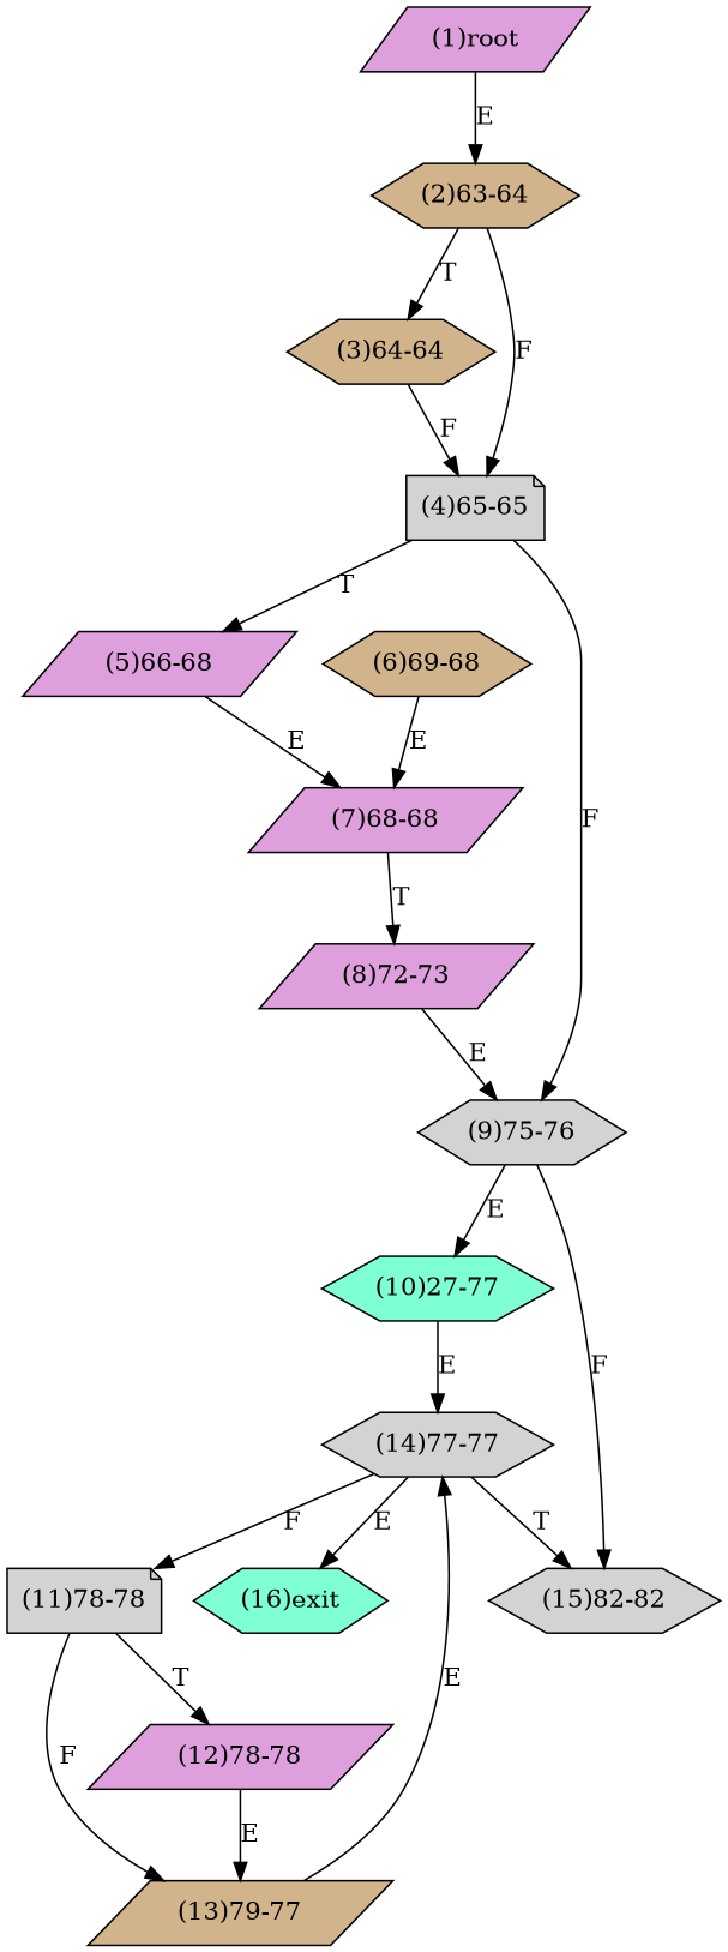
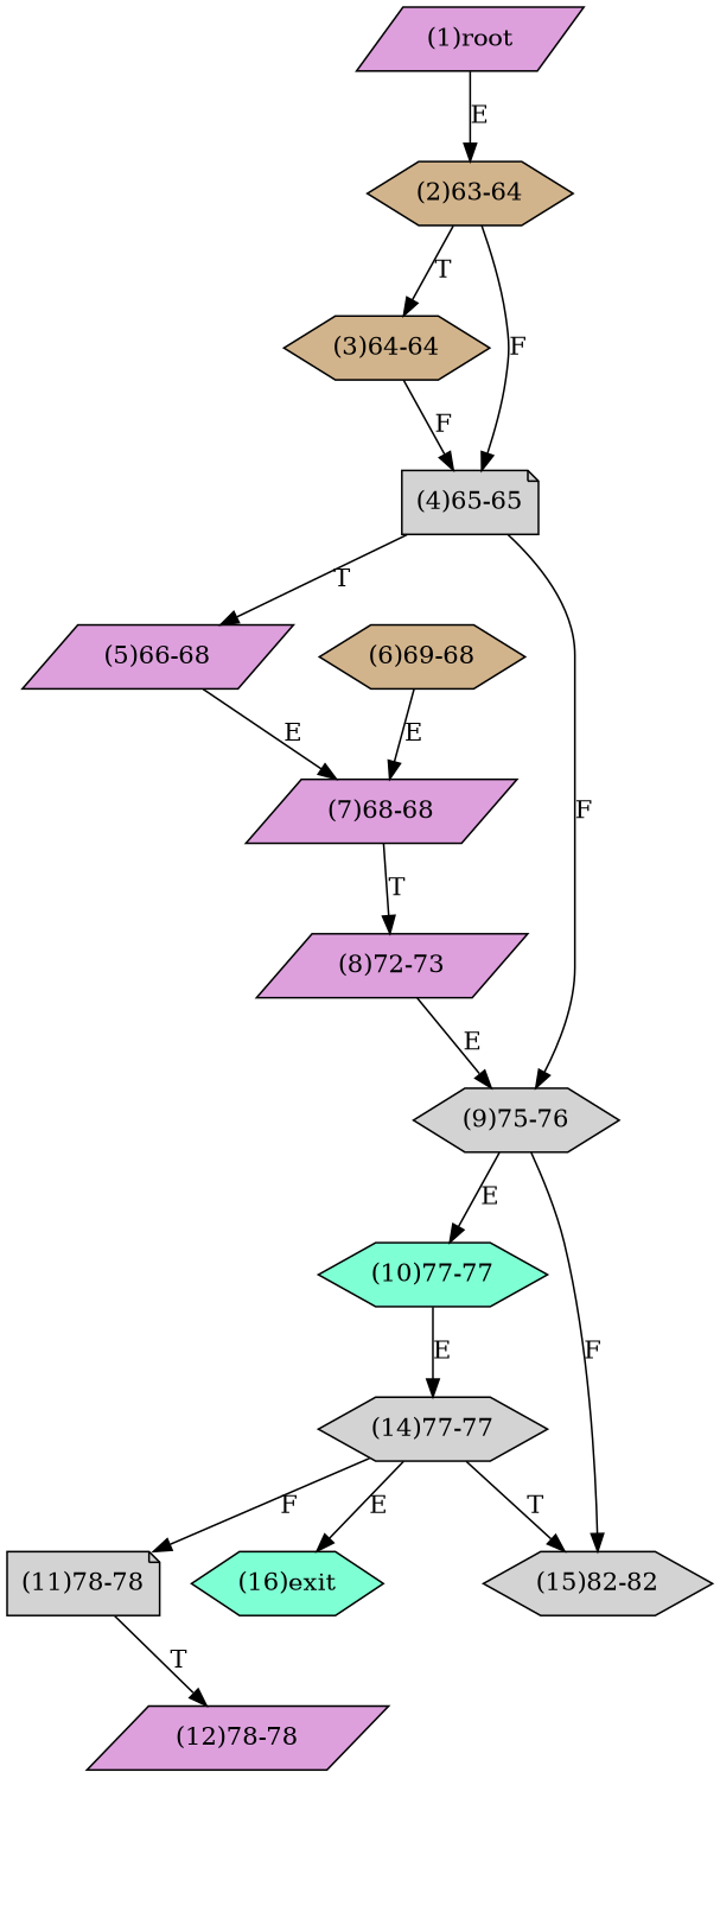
  digraph {
    node [fillcolor=plum shape=hexagon style=filled]
    n1 [label="(1)root" shape=parallelogram]
    n2 [fillcolor=tan label="(2)63-64"]
    n3 [fillcolor=tan label="(3)64-64"]
    n4 [fillcolor=lightgrey label="(4)65-65" shape=note]
    n5 [label="(5)66-68" shape=parallelogram]
    n6 [fillcolor=lightgrey label="(9)75-76"]
    n7 [label="(7)68-68" shape=parallelogram]
-   n8 [fillcolor=aquamarine label="(10)27-77"]
+   n8 [fillcolor=aquamarine label="(10)77-77"]
    n9 [fillcolor=lightgrey label="(15)82-82"]
    n10 [label="(8)72-73" shape=parallelogram]
    n11 [fillcolor=tan label="(6)69-68"]
    n12 [fillcolor=lightgrey label="(14)77-77"]
    n13 [fillcolor=lightgrey label="(11)78-78" shape=note]
    n14 [fillcolor=aquamarine label="(16)exit"]
    n15 [label="(12)78-78" shape=parallelogram]
-   n16 [fillcolor=tan label="(13)79-77" shape=parallelogram]
    n1 -> n2 [label=E]
    n2 -> n3 [label=T]
    n2 -> n4 [label=F]
    n3 -> n4 [label=F]
    n4 -> n5 [label=T]
    n4 -> n6 [label=F]
    n5 -> n7 [label=E]
    n6 -> n8 [label=E]
    n6 -> n9 [label=F]
    n7 -> n10 [label=T]
    n8 -> n12 [label=E]
    n10 -> n6 [label=E]
    n11 -> n7 [label=E]
    n12 -> n9 [label=T]
    n12 -> n13 [label=F]
    n12 -> n14 [label=E]
    n13 -> n15 [label=T]
-   n13 -> n16 [label=F]
-   n15 -> n16 [label=E]
-   n16 -> n12 [label=E]
  }
